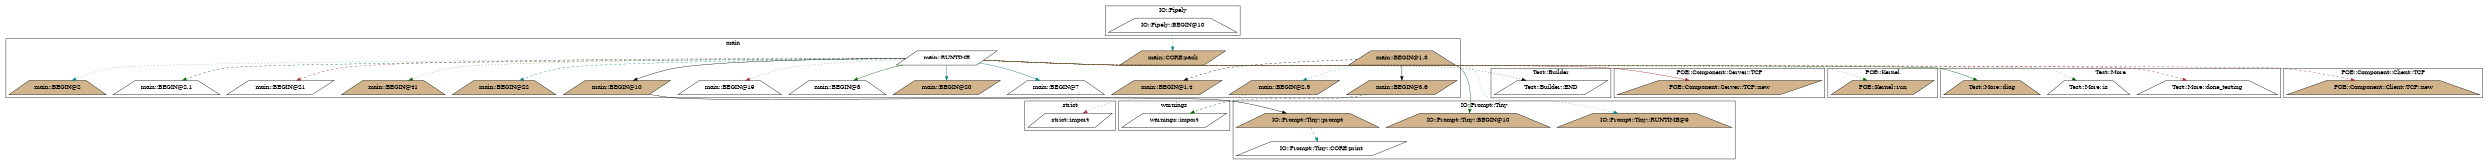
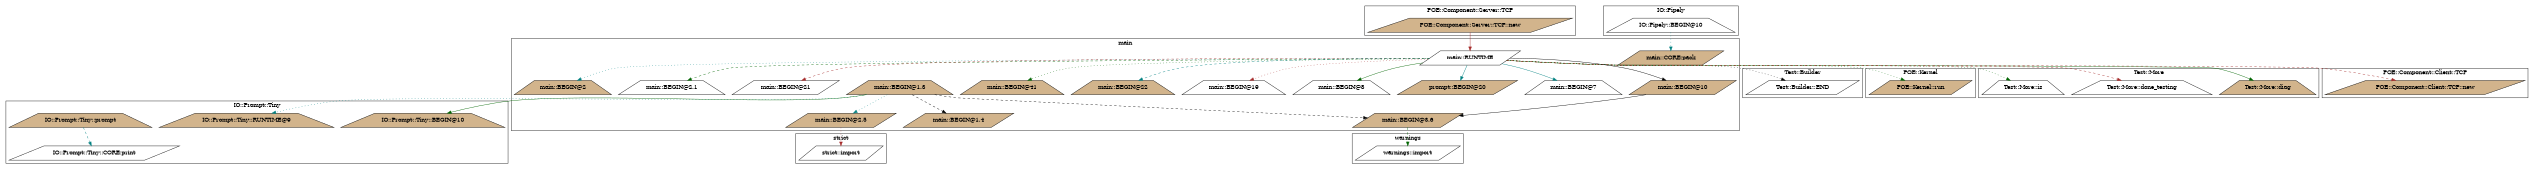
  digraph {
    node [fillcolor=tan shape=parallelogram style=filled]
    edge [color=teal style=dotted]
    "Test::Builder::END" [fillcolor=white]
    "warnings::import" [fillcolor=white]
    "POE::Component::Server::TCP::new"
    "POE::Kernel::run"
    "IO::Prompt::Tiny::BEGIN@10" [shape=trapezium]
    "IO::Prompt::Tiny::CORE:print" [fillcolor=white]
    n7 [label="IO::Prompt::Tiny::RUNTIME@9" shape=trapezium]
    "IO::Prompt::Tiny::prompt" [shape=trapezium]
    "Test::More::diag" [shape=trapezium]
    "Test::More::done_testing" [fillcolor=white shape=trapezium]
    "Test::More::is" [fillcolor=white shape=trapezium]
-   "POE::Component::Client::TCP::new" [shape=trapezium]
+   "POE::Component::Client::TCP::new"
    "IO::Pipely::BEGIN@10" [fillcolor=white shape=trapezium]
    "strict::import" [fillcolor=white]
    "main::BEGIN@7" [fillcolor=white shape=trapezium]
    "main::BEGIN@2.5"
    "main::BEGIN@3.6"
    "main::BEGIN@2" [shape=trapezium]
    "main::BEGIN@2.1" [fillcolor=white shape=trapezium]
    "main::BEGIN@21" [fillcolor=white]
    "main::BEGIN@10"
    "main::BEGIN@1.3" [shape=trapezium]
    "main::BEGIN@1.4"
    "main::BEGIN@41" [shape=trapezium]
    "main::BEGIN@22" [shape=trapezium]
    "main::BEGIN@19" [fillcolor=white shape=trapezium]
    "main::BEGIN@8" [fillcolor=white shape=trapezium]
    "main::CORE:pack"
-   "main::BEGIN@20"
+   "main::BEGIN@20" [label="prompt::BEGIN@20"]
    "main::RUNTIME" [fillcolor=white]
    subgraph cluster_1 {
      label="Test::Builder"
      "Test::Builder::END"
    }
    subgraph cluster_2 {
      label=warnings
      "warnings::import"
    }
    subgraph cluster_3 {
      label="POE::Component::Server::TCP"
      "POE::Component::Server::TCP::new"
    }
    subgraph cluster_4 {
      label="POE::Kernel"
      "POE::Kernel::run"
    }
    subgraph cluster_5 {
      label="IO::Prompt::Tiny"
      "IO::Prompt::Tiny::BEGIN@10"
      "IO::Prompt::Tiny::CORE:print"
      n7
      "IO::Prompt::Tiny::prompt"
    }
    subgraph cluster_6 {
      label="Test::More"
      "Test::More::diag"
      "Test::More::done_testing"
      "Test::More::is"
    }
    subgraph cluster_7 {
      label="POE::Component::Client::TCP"
      "POE::Component::Client::TCP::new"
    }
    subgraph cluster_8 {
      label="IO::Pipely"
      "IO::Pipely::BEGIN@10"
    }
    subgraph cluster_9 {
      label="strict"
      "strict::import"
    }
    subgraph cluster_10 {
      label=main
      "main::BEGIN@7"
      "main::BEGIN@2.5"
      "main::BEGIN@3.6"
      "main::BEGIN@2"
      "main::BEGIN@2.1"
      "main::BEGIN@21"
      "main::BEGIN@10"
      "main::BEGIN@1.3"
      "main::BEGIN@1.4"
      "main::BEGIN@41"
      "main::BEGIN@22"
      "main::BEGIN@19"
      "main::BEGIN@8"
      "main::CORE:pack"
      "main::BEGIN@20"
      "main::RUNTIME"
    }
    "IO::Prompt::Tiny::prompt" -> "IO::Prompt::Tiny::CORE:print" [style=dashed]
    "IO::Pipely::BEGIN@10" -> "main::CORE:pack"
    "main::BEGIN@2.5" -> "strict::import" [color=brown]
    "main::BEGIN@3.6" -> "warnings::import" [color=darkgreen style=dashed]
-   "main::BEGIN@10" -> "IO::Prompt::Tiny::prompt" [color=black style=solid]
+   "main::BEGIN@10" -> "main::BEGIN@3.6" [color=black style=solid]
    "main::BEGIN@1.3" -> "IO::Prompt::Tiny::BEGIN@10" [color=darkgreen style=solid]
    "main::BEGIN@1.3" -> n7
    "main::BEGIN@1.3" -> "main::BEGIN@2.5"
-   "main::BEGIN@1.3" -> "main::BEGIN@3.6" [color=black style=solid]
+   "main::BEGIN@1.3" -> "main::BEGIN@3.6" [color=black style=dashed]
    "main::BEGIN@1.3" -> "main::BEGIN@1.4" [color=black style=dashed]
    "main::RUNTIME" -> "Test::Builder::END" [color=black]
-   "main::RUNTIME" -> "POE::Component::Server::TCP::new" [color=brown style=solid]
+   "POE::Component::Server::TCP::new" -> "main::RUNTIME" [color=brown style=solid]
    "main::RUNTIME" -> "POE::Kernel::run" [color=darkgreen]
    "main::RUNTIME" -> "Test::More::diag" [color=darkgreen style=solid]
    "main::RUNTIME" -> "Test::More::done_testing" [color=brown style=dashed]
    "main::RUNTIME" -> "Test::More::is" [color=darkgreen]
    "main::RUNTIME" -> "POE::Component::Client::TCP::new" [color=brown style=dashed]
    "main::RUNTIME" -> "main::BEGIN@7" [style=solid]
    "main::RUNTIME" -> "main::BEGIN@2"
    "main::RUNTIME" -> "main::BEGIN@2.1" [color=darkgreen style=dashed]
    "main::RUNTIME" -> "main::BEGIN@21" [color=brown style=dashed]
    "main::RUNTIME" -> "main::BEGIN@10" [color=black style=solid]
    "main::RUNTIME" -> "main::BEGIN@41" [color=darkgreen]
    "main::RUNTIME" -> "main::BEGIN@22" [style=dashed]
    "main::RUNTIME" -> "main::BEGIN@19" [color=brown]
    "main::RUNTIME" -> "main::BEGIN@8" [color=darkgreen style=solid]
    "main::RUNTIME" -> "main::BEGIN@20" [style=solid]
  }
